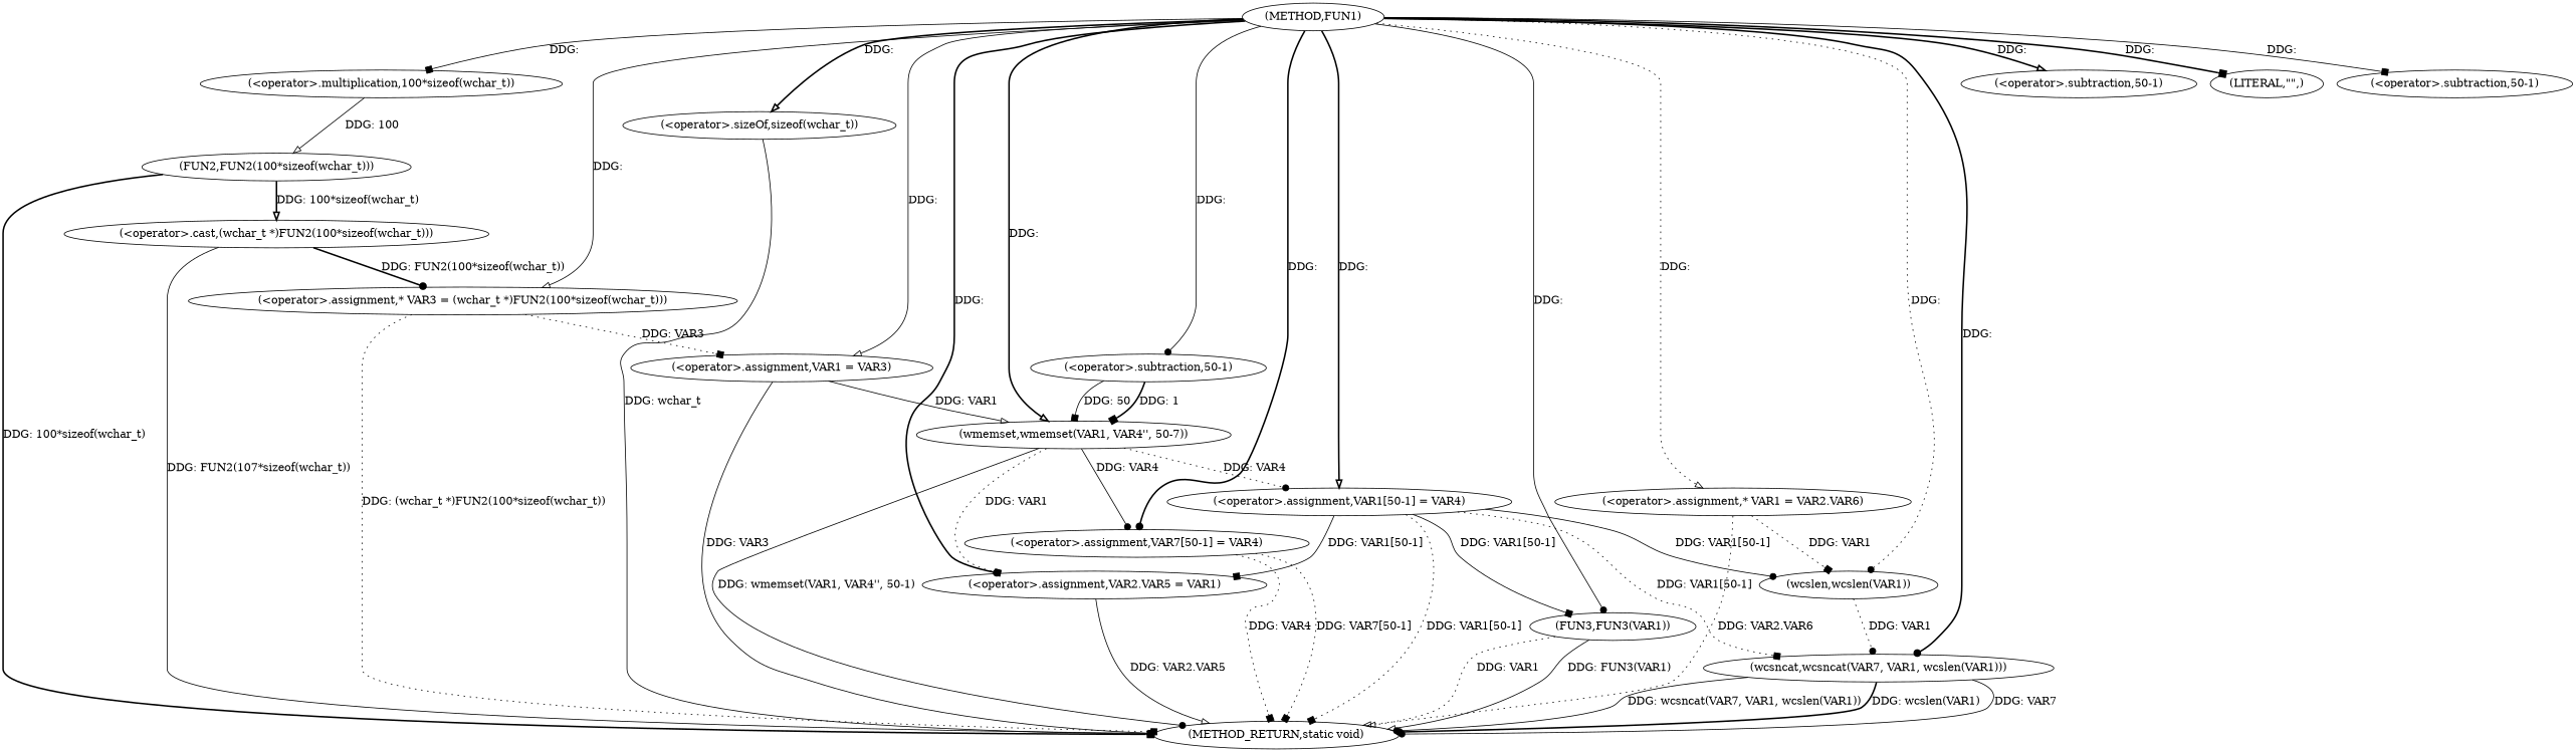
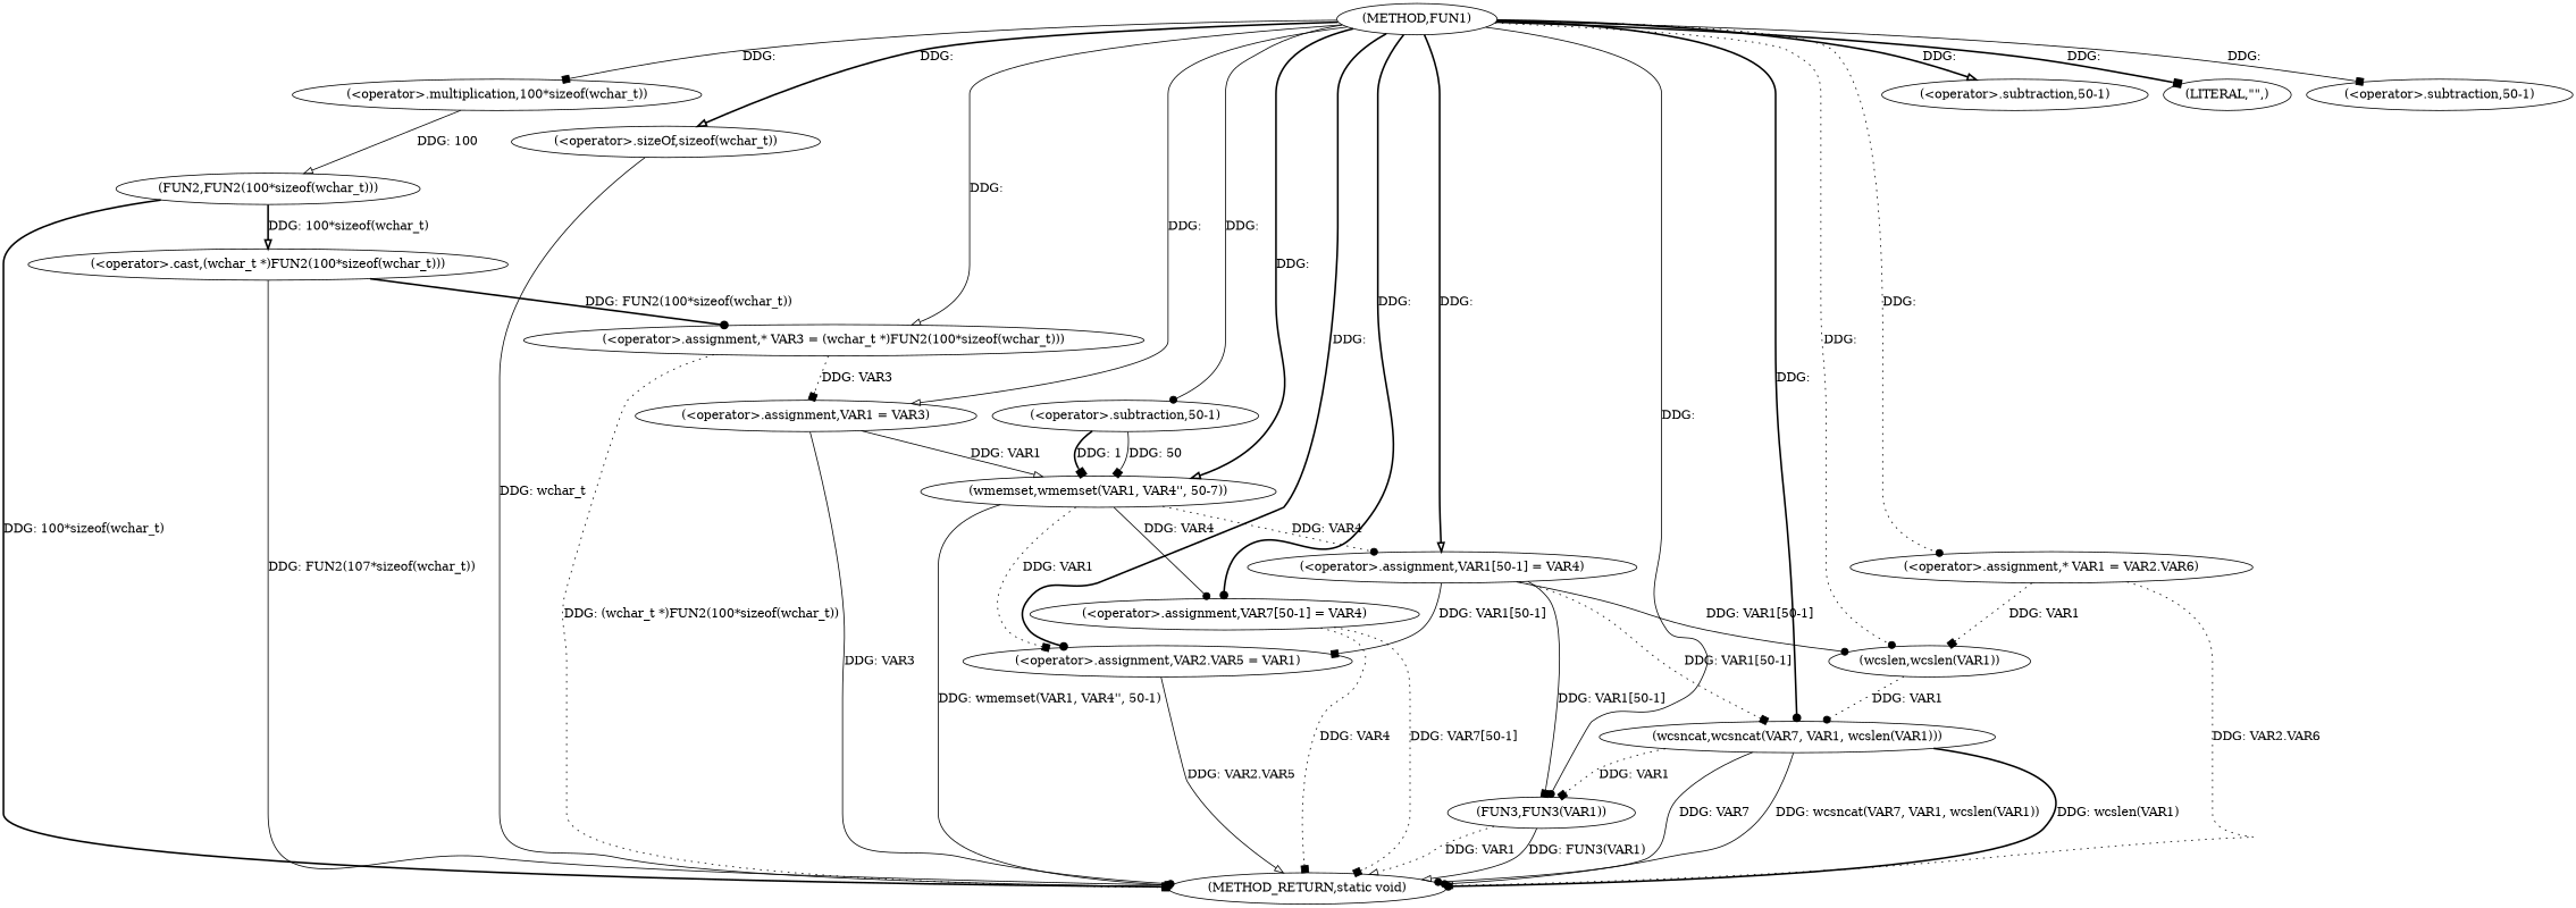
  digraph {
    fontname="DejaVu Serif"
    node [fontname="DejaVu Serif"]
    edge [arrowhead=box fontname="DejaVu Serif" style=solid]
    n1 [label="(METHOD,FUN1)"]
    n2 [label="(<operator>.assignment,* VAR3 = (wchar_t *)FUN2(100*sizeof(wchar_t)))"]
    n3 [label="(<operator>.multiplication,100*sizeof(wchar_t))"]
    n4 [label="(<operator>.sizeOf,sizeof(wchar_t))"]
    n5 [label="(<operator>.assignment,VAR1 = VAR3)"]
    n6 [label="(wmemset,wmemset(VAR1, VAR4'', 50-7))"]
    n7 [label="(<operator>.subtraction,50-1)"]
    n8 [label="(<operator>.assignment,VAR1[50-1] = VAR4)"]
    n9 [label="(<operator>.subtraction,50-1)"]
    n10 [label="(<operator>.assignment,VAR2.VAR5 = VAR1)"]
    n11 [label="(<operator>.assignment,* VAR1 = VAR2.VAR6)"]
    n12 [label="(LITERAL,\"\",)"]
    n13 [label="(wcsncat,wcsncat(VAR7, VAR1, wcslen(VAR1)))"]
    n14 [label="(wcslen,wcslen(VAR1))"]
    n15 [label="(<operator>.assignment,VAR7[50-1] = VAR4)"]
    n16 [label="(<operator>.subtraction,50-1)"]
    n17 [label="(FUN3,FUN3(VAR1))"]
    n18 [label="(METHOD_RETURN,static void)"]
    n19 [label="(FUN2,FUN2(100*sizeof(wchar_t)))"]
    n20 [label="(<operator>.cast,(wchar_t *)FUN2(100*sizeof(wchar_t)))"]
    n1 -> n2 [arrowhead=onormal label="DDG: "]
    n1 -> n3 [label="DDG: "]
    n1 -> n4 [arrowhead=onormal label="DDG: " style=bold]
    n1 -> n5 [arrowhead=onormal label="DDG: "]
    n1 -> n6 [arrowhead=onormal label="DDG: " style=bold]
    n1 -> n7 [arrowhead=dot label="DDG: "]
    n1 -> n8 [arrowhead=onormal label="DDG: " style=bold]
    n1 -> n9 [arrowhead=onormal label="DDG: " style=bold]
    n1 -> n10 [arrowhead=dot label="DDG: " style=bold]
-   n1 -> n11 [arrowhead=onormal label="DDG: " style=dotted]
+   n1 -> n11 [arrowhead=dot label="DDG: " style=dotted]
    n1 -> n12 [label="DDG: " style=bold]
    n1 -> n13 [arrowhead=dot label="DDG: " style=bold]
    n1 -> n14 [arrowhead=dot label="DDG: " style=dotted]
    n1 -> n15 [arrowhead=dot label="DDG: " style=bold]
    n1 -> n16 [label="DDG: "]
    n1 -> n17 [arrowhead=dot label="DDG: "]
    n2 -> n5 [label="DDG: VAR3" style=dotted]
    n2 -> n18 [label="DDG: (wchar_t *)FUN2(100*sizeof(wchar_t))" style=dotted]
    n3 -> n19 [arrowhead=onormal label="DDG: 100"]
    n4 -> n18 [label="DDG: wchar_t"]
    n5 -> n6 [arrowhead=onormal label="DDG: VAR1"]
    n5 -> n18 [arrowhead=dot label="DDG: VAR3"]
    n6 -> n8 [arrowhead=dot label="DDG: VAR4" style=dotted]
    n6 -> n10 [label="DDG: VAR1" style=dotted]
    n6 -> n15 [arrowhead=dot label="DDG: VAR4"]
    n6 -> n18 [arrowhead=dot label="DDG: wmemset(VAR1, VAR4'', 50-1)"]
    n7 -> n6 [label="DDG: 50"]
    n7 -> n6 [label="DDG: 1" style=bold]
    n8 -> n10 [label="DDG: VAR1[50-1]"]
    n8 -> n13 [label="DDG: VAR1[50-1]" style=dotted]
    n8 -> n14 [arrowhead=dot label="DDG: VAR1[50-1]"]
    n8 -> n17 [label="DDG: VAR1[50-1]"]
-   n8 -> n18 [label="DDG: VAR1[50-1]" style=dotted]
    n10 -> n18 [arrowhead=onormal label="DDG: VAR2.VAR5"]
    n11 -> n14 [label="DDG: VAR1" style=dotted]
    n11 -> n18 [arrowhead=onormal label="DDG: VAR2.VAR6" style=dotted]
+   n13 -> n17 [label="DDG: VAR1" style=dotted]
    n13 -> n18 [arrowhead=dot label="DDG: VAR7"]
    n13 -> n18 [arrowhead=dot label="DDG: wcsncat(VAR7, VAR1, wcslen(VAR1))"]
    n13 -> n18 [arrowhead=dot label="DDG: wcslen(VAR1)" style=bold]
    n14 -> n13 [arrowhead=dot label="DDG: VAR1" style=dotted]
    n15 -> n18 [label="DDG: VAR7[50-1]" style=dotted]
    n15 -> n18 [label="DDG: VAR4" style=dotted]
    n17 -> n18 [arrowhead=onormal label="DDG: VAR1" style=dotted]
    n17 -> n18 [arrowhead=onormal label="DDG: FUN3(VAR1)"]
    n19 -> n18 [label="DDG: 100*sizeof(wchar_t)" style=bold]
    n19 -> n20 [arrowhead=onormal label="DDG: 100*sizeof(wchar_t)" style=bold]
    n20 -> n2 [arrowhead=dot label="DDG: FUN2(100*sizeof(wchar_t))" style=bold]
    n20 -> n18 [label="DDG: FUN2(107*sizeof(wchar_t))"]
  }
